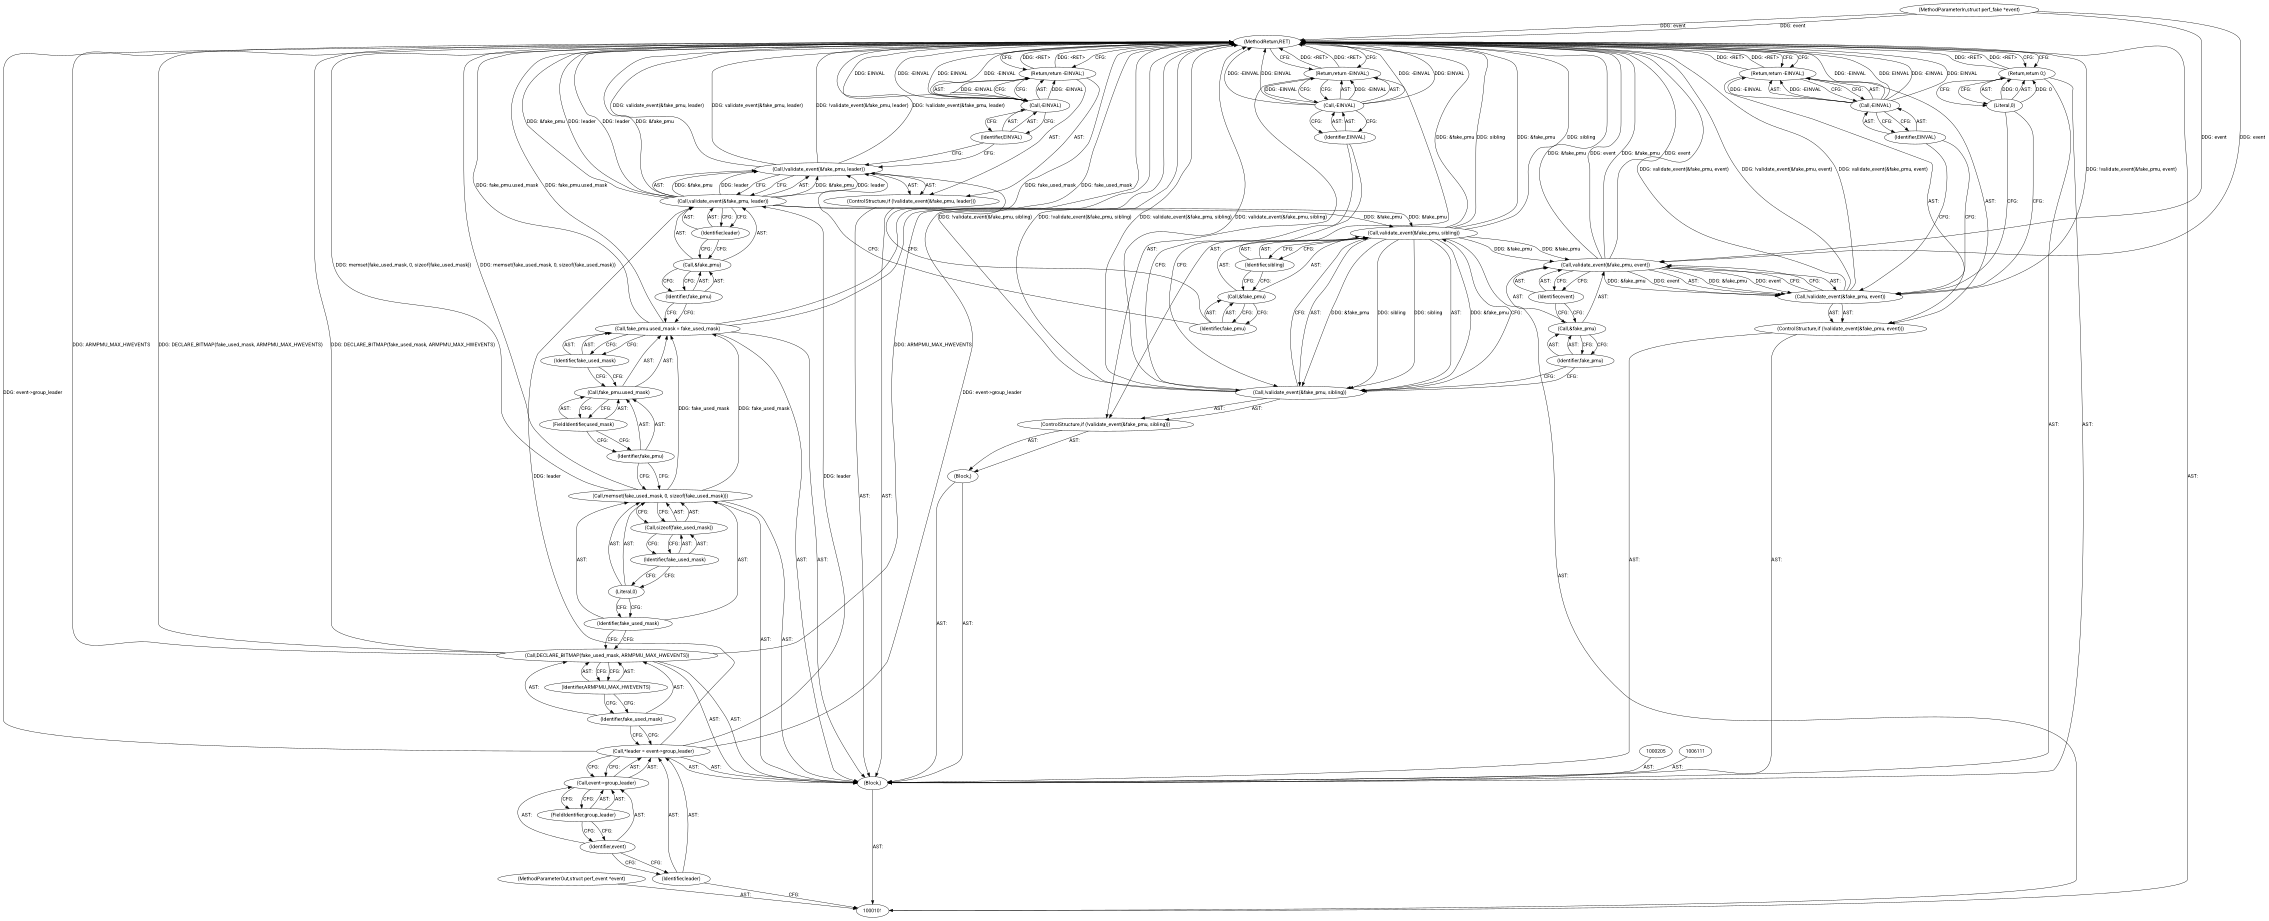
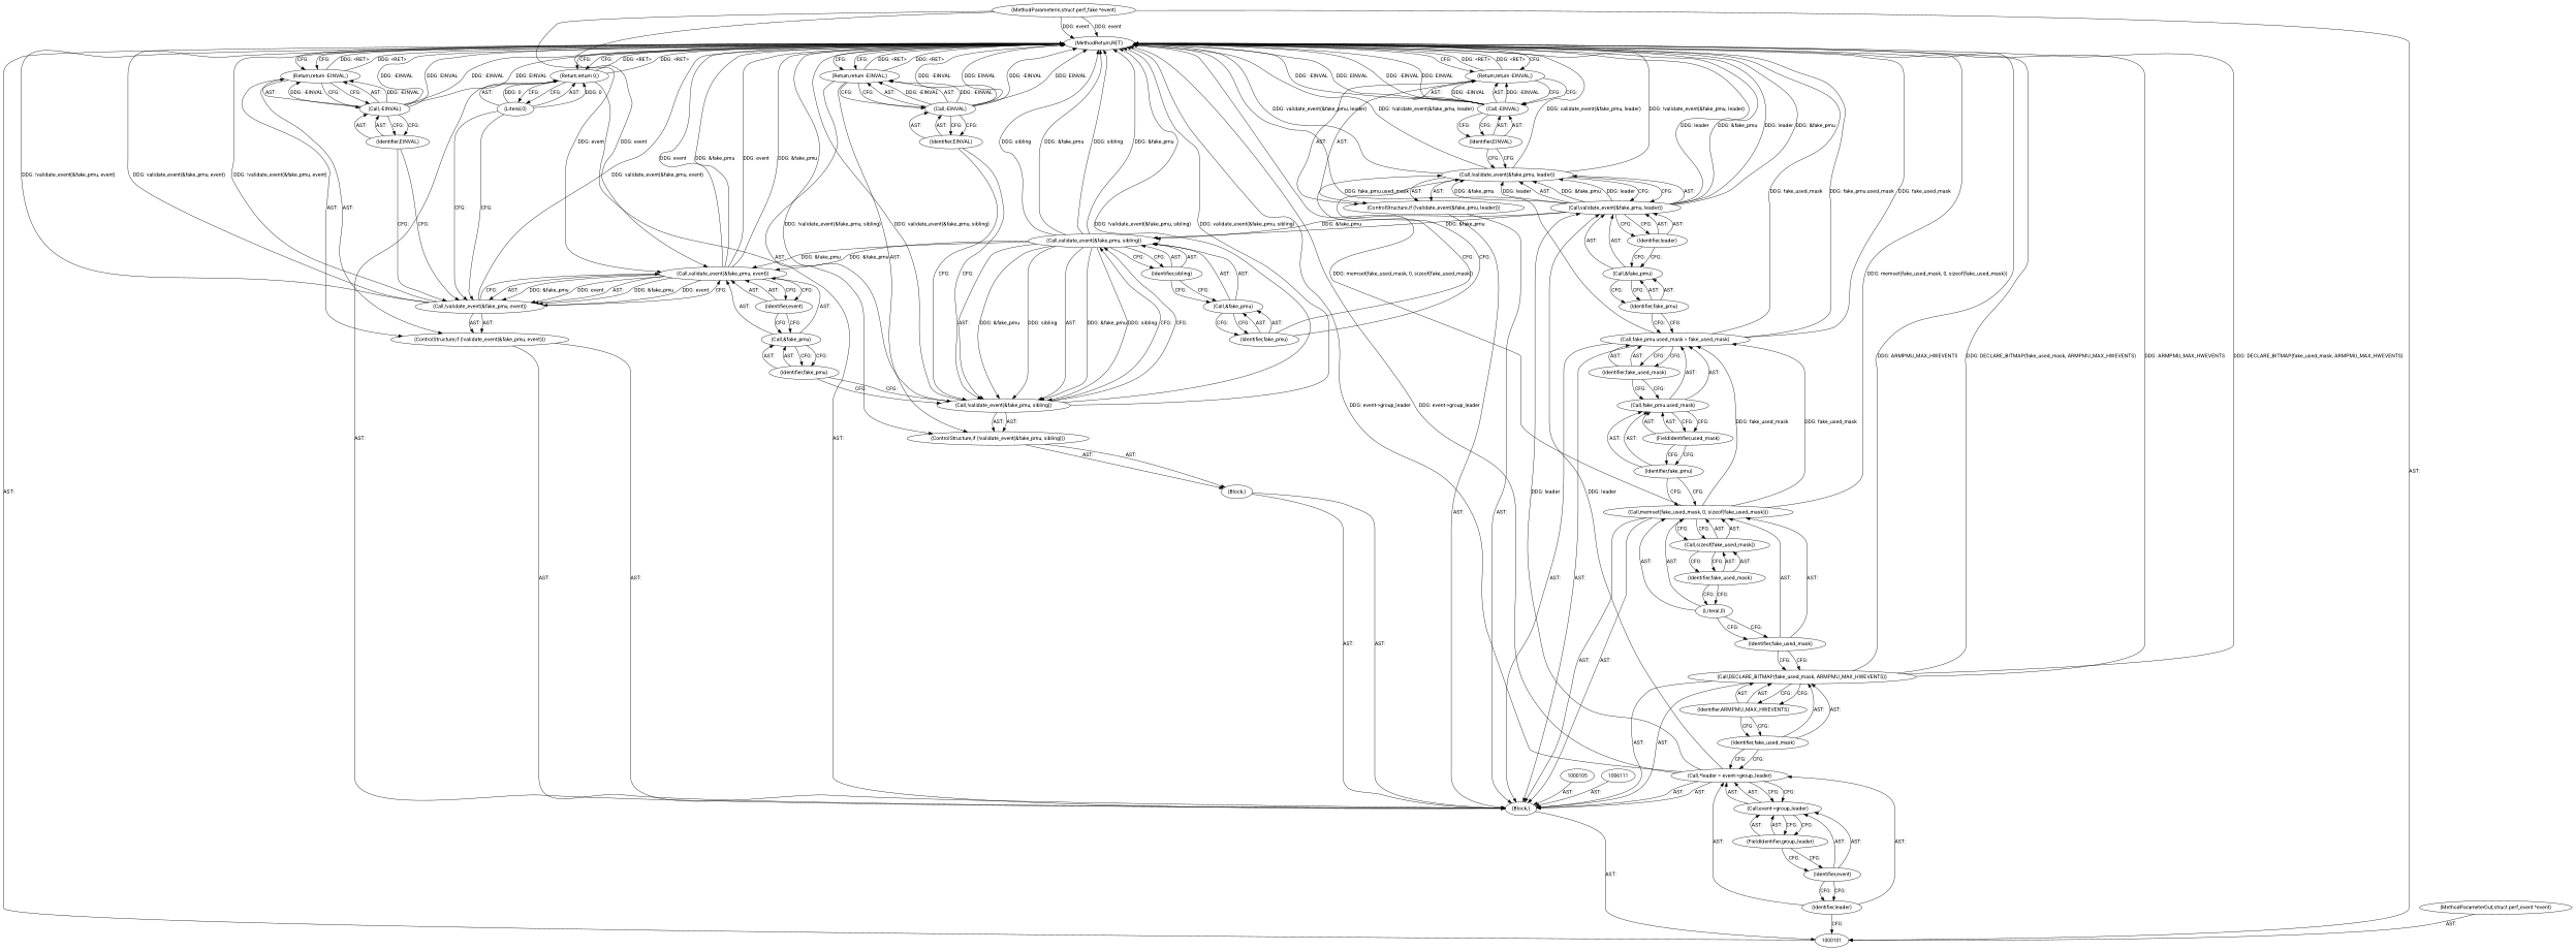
  digraph {
    fontname=Roboto
    node [fontname=Roboto]
    edge [fontname=Roboto]
    n1 [label="(MethodReturn,RET)"]
    n2 [label="(Return,return -EINVAL;)"]
    n3 [label="(Return,return -EINVAL;)"]
    n4 [label="(Return,return -EINVAL;)"]
    n5 [label="(Return,return 0;)"]
    n6 [label="(ControlStructure,if (!validate_event(&fake_pmu, leader)))"]
    n7 [label="(Call,-EINVAL)"]
    n8 [label="(ControlStructure,if (!validate_event(&fake_pmu, sibling)))"]
    n9 [label="(Call,-EINVAL)"]
    n10 [label="(ControlStructure,if (!validate_event(&fake_pmu, event)))"]
    n11 [label="(Call,-EINVAL)"]
    n12 [label="(Block,)"]
    n13 [label="(Literal,0)"]
    1000101
    n15 [label="(MethodParameterIn,struct perf_fake *event)"]
    n16 [label="(Call,validate_event(&fake_pmu, event))"]
    n17 [label="(Identifier,event)"]
    n18 [label="(Call,!validate_event(&fake_pmu, event))"]
    n19 [label="(MethodParameterOut,struct perf_event *event)"]
    n20 [label="(Call,memset(fake_used_mask, 0, sizeof(fake_used_mask)))"]
    n21 [label="(Call,sizeof(fake_used_mask))"]
    n22 [label="(Call,fake_pmu.used_mask = fake_used_mask)"]
    n23 [label="(Identifier,fake_used_mask)"]
    n24 [label="(Identifier,fake_used_mask)"]
    n25 [label="(Literal,0)"]
    n26 [label="(Identifier,fake_used_mask)"]
    n27 [label="(Call,DECLARE_BITMAP(fake_used_mask, ARMPMU_MAX_HWEVENTS))"]
    n28 [label="(Identifier,ARMPMU_MAX_HWEVENTS)"]
    n29 [label="(FieldIdentifier,used_mask)"]
    n30 [label="(Call,fake_pmu.used_mask)"]
    n31 [label="(Identifier,fake_pmu)"]
    n32 [label="(Call,&fake_pmu)"]
    n33 [label="(Identifier,fake_pmu)"]
    n34 [label="(Call,validate_event(&fake_pmu, leader))"]
    n35 [label="(Identifier,leader)"]
    n36 [label="(Call,!validate_event(&fake_pmu, leader))"]
    n37 [label="(Call,validate_event(&fake_pmu, sibling))"]
    n38 [label="(Identifier,sibling)"]
    n39 [label="(Call,!validate_event(&fake_pmu, sibling))"]
    n40 [label="(Identifier,EINVAL)"]
    n41 [label="(Block,)"]
    n42 [label="(Call,&fake_pmu)"]
    n43 [label="(Identifier,fake_pmu)"]
    n44 [label="(Identifier,EINVAL)"]
    n45 [label="(Call,&fake_pmu)"]
    n46 [label="(Identifier,fake_pmu)"]
    n47 [label="(Identifier,EINVAL)"]
    n48 [label="(Call,*leader = event->group_leader)"]
    n49 [label="(Call,event->group_leader)"]
    n50 [label="(FieldIdentifier,group_leader)"]
    n51 [label="(Identifier,leader)"]
    n52 [label="(Identifier,event)"]
    n53 [label="(Identifier,fake_used_mask)"]
-   1000105 [label=1000205]
+   1000105
    n55 [label=1006111]
    n1 -> n2 [label="CFG: "]
    n1 -> n2 [label="CFG: "]
    n1 -> n3 [label="CFG: "]
    n1 -> n3 [label="CFG: "]
    n1 -> n4 [label="CFG: "]
    n1 -> n4 [label="CFG: "]
    n1 -> n5 [label="CFG: "]
    n1 -> n5 [label="CFG: "]
    n2 -> n1 [label="DDG: <RET>"]
    n2 -> n1 [label="DDG: <RET>"]
    n2 -> n6 [label="AST: "]
    n2 -> n6 [label="AST: "]
    n2 -> n7 [label="CFG: "]
    n2 -> n7 [label="CFG: "]
    n3 -> n1 [label="DDG: <RET>"]
    n3 -> n1 [label="DDG: <RET>"]
    n3 -> n8 [label="AST: "]
    n3 -> n8 [label="AST: "]
    n3 -> n9 [label="CFG: "]
    n3 -> n9 [label="CFG: "]
    n4 -> n1 [label="DDG: <RET>"]
    n4 -> n1 [label="DDG: <RET>"]
    n4 -> n10 [label="AST: "]
    n4 -> n10 [label="AST: "]
    n4 -> n11 [label="CFG: "]
    n4 -> n11 [label="CFG: "]
    n5 -> n1 [label="DDG: <RET>"]
    n5 -> n1 [label="DDG: <RET>"]
    n5 -> n12 [label="AST: "]
    n5 -> n12 [label="AST: "]
    n5 -> n13 [label="CFG: "]
    n5 -> n13 [label="CFG: "]
    n6 -> n12 [label="AST: "]
    n6 -> n12 [label="AST: "]
    n7 -> n1 [label="DDG: -EINVAL"]
    n7 -> n1 [label="DDG: EINVAL"]
    n7 -> n1 [label="DDG: -EINVAL"]
    n7 -> n1 [label="DDG: EINVAL"]
    n7 -> n2 [label="AST: "]
    n7 -> n2 [label="DDG: -EINVAL"]
    n7 -> n2 [label="AST: "]
    n7 -> n2 [label="DDG: -EINVAL"]
    n7 -> n40 [label="CFG: "]
    n7 -> n40 [label="CFG: "]
    n8 -> n41 [label="AST: "]
    n8 -> n41 [label="AST: "]
    n9 -> n1 [label="DDG: -EINVAL"]
    n9 -> n1 [label="DDG: EINVAL"]
    n9 -> n1 [label="DDG: -EINVAL"]
    n9 -> n1 [label="DDG: EINVAL"]
    n9 -> n3 [label="AST: "]
    n9 -> n3 [label="DDG: -EINVAL"]
    n9 -> n3 [label="AST: "]
    n9 -> n3 [label="DDG: -EINVAL"]
    n9 -> n44 [label="CFG: "]
    n9 -> n44 [label="CFG: "]
    n10 -> n12 [label="AST: "]
    n10 -> n12 [label="AST: "]
    n11 -> n1 [label="DDG: -EINVAL"]
    n11 -> n1 [label="DDG: EINVAL"]
    n11 -> n1 [label="DDG: -EINVAL"]
    n11 -> n1 [label="DDG: EINVAL"]
    n11 -> n4 [label="AST: "]
    n11 -> n4 [label="DDG: -EINVAL"]
    n11 -> n4 [label="AST: "]
    n11 -> n4 [label="DDG: -EINVAL"]
    n11 -> n47 [label="CFG: "]
    n11 -> n47 [label="CFG: "]
    n12 -> 1000101 [label="AST: "]
    n13 -> n5 [label="AST: "]
    n13 -> n5 [label="DDG: 0"]
    n13 -> n5 [label="AST: "]
    n13 -> n5 [label="DDG: 0"]
    n13 -> n18 [label="CFG: "]
    n13 -> n18 [label="CFG: "]
    1000101 -> n1 [label="AST: "]
    n15 -> n1 [label="DDG: event"]
    n15 -> n1 [label="DDG: event"]
-   n37 -> 1000101 [label="AST: "]
+   n15 -> 1000101 [label="AST: "]
    n15 -> n16 [label="DDG: event"]
    n15 -> n16 [label="DDG: event"]
    n16 -> n1 [label="DDG: event"]
    n16 -> n1 [label="DDG: &fake_pmu"]
    n16 -> n1 [label="DDG: event"]
    n16 -> n1 [label="DDG: &fake_pmu"]
    n16 -> n17 [label="CFG: "]
    n16 -> n17 [label="CFG: "]
    n16 -> n18 [label="AST: "]
    n16 -> n18 [label="DDG: &fake_pmu"]
    n16 -> n18 [label="DDG: event"]
    n16 -> n18 [label="AST: "]
    n16 -> n18 [label="DDG: &fake_pmu"]
    n16 -> n18 [label="DDG: event"]
    n17 -> n16 [label="AST: "]
    n17 -> n16 [label="AST: "]
    n17 -> n45 [label="CFG: "]
    n17 -> n45 [label="CFG: "]
    n18 -> n1 [label="DDG: validate_event(&fake_pmu, event)"]
    n18 -> n1 [label="DDG: !validate_event(&fake_pmu, event)"]
    n18 -> n1 [label="DDG: validate_event(&fake_pmu, event)"]
    n18 -> n1 [label="DDG: !validate_event(&fake_pmu, event)"]
    n18 -> n10 [label="AST: "]
    n18 -> n10 [label="AST: "]
    n18 -> n16 [label="CFG: "]
    n18 -> n16 [label="CFG: "]
    n19 -> 1000101 [label="AST: "]
    n20 -> n1 [label="DDG: memset(fake_used_mask, 0, sizeof(fake_used_mask))"]
    n20 -> n1 [label="DDG: memset(fake_used_mask, 0, sizeof(fake_used_mask))"]
    n20 -> n12 [label="AST: "]
    n20 -> n12 [label="AST: "]
    n20 -> n21 [label="CFG: "]
    n20 -> n21 [label="CFG: "]
    n20 -> n22 [label="DDG: fake_used_mask"]
    n20 -> n22 [label="DDG: fake_used_mask"]
    n21 -> n20 [label="AST: "]
    n21 -> n20 [label="AST: "]
    n21 -> n23 [label="CFG: "]
    n21 -> n23 [label="CFG: "]
    n22 -> n1 [label="DDG: fake_used_mask"]
    n22 -> n1 [label="DDG: fake_pmu.used_mask"]
    n22 -> n1 [label="DDG: fake_used_mask"]
    n22 -> n1 [label="DDG: fake_pmu.used_mask"]
    n22 -> n12 [label="AST: "]
    n22 -> n12 [label="AST: "]
    n22 -> n24 [label="CFG: "]
    n22 -> n24 [label="CFG: "]
    n23 -> n21 [label="AST: "]
    n23 -> n21 [label="AST: "]
    n23 -> n25 [label="CFG: "]
    n23 -> n25 [label="CFG: "]
    n24 -> n22 [label="AST: "]
    n24 -> n22 [label="AST: "]
    n24 -> n30 [label="CFG: "]
    n24 -> n30 [label="CFG: "]
    n25 -> n20 [label="AST: "]
    n25 -> n20 [label="AST: "]
    n25 -> n26 [label="CFG: "]
    n25 -> n26 [label="CFG: "]
    n26 -> n20 [label="AST: "]
    n26 -> n20 [label="AST: "]
    n26 -> n27 [label="CFG: "]
    n26 -> n27 [label="CFG: "]
    n27 -> n1 [label="DDG: ARMPMU_MAX_HWEVENTS"]
    n27 -> n1 [label="DDG: DECLARE_BITMAP(fake_used_mask, ARMPMU_MAX_HWEVENTS)"]
    n27 -> n1 [label="DDG: ARMPMU_MAX_HWEVENTS"]
    n27 -> n1 [label="DDG: DECLARE_BITMAP(fake_used_mask, ARMPMU_MAX_HWEVENTS)"]
    n27 -> n12 [label="AST: "]
    n27 -> n12 [label="AST: "]
    n27 -> n28 [label="CFG: "]
    n27 -> n28 [label="CFG: "]
    n28 -> n27 [label="AST: "]
    n28 -> n27 [label="AST: "]
    n28 -> n53 [label="CFG: "]
    n28 -> n53 [label="CFG: "]
    n29 -> n30 [label="AST: "]
    n29 -> n30 [label="AST: "]
    n29 -> n31 [label="CFG: "]
    n29 -> n31 [label="CFG: "]
    n30 -> n22 [label="AST: "]
    n30 -> n22 [label="AST: "]
    n30 -> n29 [label="CFG: "]
    n30 -> n29 [label="CFG: "]
    n31 -> n20 [label="CFG: "]
    n31 -> n20 [label="CFG: "]
    n31 -> n30 [label="AST: "]
    n31 -> n30 [label="AST: "]
    n32 -> n33 [label="CFG: "]
    n32 -> n33 [label="CFG: "]
    n32 -> n34 [label="AST: "]
    n32 -> n34 [label="AST: "]
    n33 -> n22 [label="CFG: "]
    n33 -> n22 [label="CFG: "]
    n33 -> n32 [label="AST: "]
    n33 -> n32 [label="AST: "]
    n34 -> n1 [label="DDG: leader"]
    n34 -> n1 [label="DDG: &fake_pmu"]
    n34 -> n1 [label="DDG: leader"]
    n34 -> n1 [label="DDG: &fake_pmu"]
    n34 -> n35 [label="CFG: "]
    n34 -> n35 [label="CFG: "]
    n34 -> n36 [label="AST: "]
    n34 -> n36 [label="DDG: &fake_pmu"]
    n34 -> n36 [label="DDG: leader"]
    n34 -> n36 [label="AST: "]
    n34 -> n36 [label="DDG: &fake_pmu"]
    n34 -> n36 [label="DDG: leader"]
    n34 -> n37 [label="DDG: &fake_pmu"]
    n34 -> n37 [label="DDG: &fake_pmu"]
    n35 -> n32 [label="CFG: "]
    n35 -> n32 [label="CFG: "]
    n35 -> n34 [label="AST: "]
    n35 -> n34 [label="AST: "]
    n36 -> n1 [label="DDG: validate_event(&fake_pmu, leader)"]
    n36 -> n1 [label="DDG: !validate_event(&fake_pmu, leader)"]
    n36 -> n1 [label="DDG: validate_event(&fake_pmu, leader)"]
    n36 -> n1 [label="DDG: !validate_event(&fake_pmu, leader)"]
    n36 -> n6 [label="AST: "]
    n36 -> n6 [label="AST: "]
    n36 -> n34 [label="CFG: "]
    n36 -> n34 [label="CFG: "]
    n37 -> n1 [label="DDG: sibling"]
    n37 -> n1 [label="DDG: &fake_pmu"]
    n37 -> n1 [label="DDG: sibling"]
    n37 -> n1 [label="DDG: &fake_pmu"]
    n37 -> n16 [label="DDG: &fake_pmu"]
    n37 -> n16 [label="DDG: &fake_pmu"]
    n37 -> n38 [label="CFG: "]
    n37 -> n38 [label="CFG: "]
    n37 -> n39 [label="AST: "]
    n37 -> n39 [label="DDG: &fake_pmu"]
    n37 -> n39 [label="DDG: sibling"]
    n37 -> n39 [label="AST: "]
    n37 -> n39 [label="DDG: &fake_pmu"]
    n37 -> n39 [label="DDG: sibling"]
    n38 -> n37 [label="AST: "]
    n38 -> n37 [label="AST: "]
    n38 -> n42 [label="CFG: "]
    n38 -> n42 [label="CFG: "]
    n39 -> n1 [label="DDG: !validate_event(&fake_pmu, sibling)"]
    n39 -> n1 [label="DDG: validate_event(&fake_pmu, sibling)"]
    n39 -> n1 [label="DDG: !validate_event(&fake_pmu, sibling)"]
    n39 -> n1 [label="DDG: validate_event(&fake_pmu, sibling)"]
    n39 -> n8 [label="AST: "]
    n39 -> n8 [label="AST: "]
    n39 -> n37 [label="CFG: "]
    n39 -> n37 [label="CFG: "]
    n40 -> n7 [label="AST: "]
    n40 -> n7 [label="AST: "]
    n40 -> n36 [label="CFG: "]
    n40 -> n36 [label="CFG: "]
    n41 -> n12 [label="AST: "]
    n41 -> n12 [label="AST: "]
    n42 -> n37 [label="AST: "]
    n42 -> n37 [label="AST: "]
    n42 -> n43 [label="CFG: "]
    n42 -> n43 [label="CFG: "]
    n43 -> n36 [label="CFG: "]
    n43 -> n36 [label="CFG: "]
    n43 -> n42 [label="AST: "]
    n43 -> n42 [label="AST: "]
    n44 -> n9 [label="AST: "]
    n44 -> n9 [label="AST: "]
    n44 -> n39 [label="CFG: "]
    n44 -> n39 [label="CFG: "]
    n45 -> n16 [label="AST: "]
    n45 -> n16 [label="AST: "]
    n45 -> n46 [label="CFG: "]
    n45 -> n46 [label="CFG: "]
    n46 -> n39 [label="CFG: "]
    n46 -> n39 [label="CFG: "]
    n46 -> n45 [label="AST: "]
    n46 -> n45 [label="AST: "]
    n47 -> n11 [label="AST: "]
    n47 -> n11 [label="AST: "]
    n47 -> n18 [label="CFG: "]
    n47 -> n18 [label="CFG: "]
    n48 -> n1 [label="DDG: event->group_leader"]
    n48 -> n1 [label="DDG: event->group_leader"]
    n48 -> n12 [label="AST: "]
    n48 -> n12 [label="AST: "]
    n48 -> n34 [label="DDG: leader"]
    n48 -> n34 [label="DDG: leader"]
    n48 -> n49 [label="CFG: "]
    n48 -> n49 [label="CFG: "]
    n49 -> n48 [label="AST: "]
    n49 -> n48 [label="AST: "]
    n49 -> n50 [label="CFG: "]
    n49 -> n50 [label="CFG: "]
    n50 -> n49 [label="AST: "]
    n50 -> n49 [label="AST: "]
    n50 -> n52 [label="CFG: "]
    n50 -> n52 [label="CFG: "]
    n51 -> 1000101 [label="CFG: "]
    n51 -> n48 [label="AST: "]
    n51 -> n48 [label="AST: "]
    n52 -> n49 [label="AST: "]
    n52 -> n49 [label="AST: "]
    n52 -> n51 [label="CFG: "]
    n52 -> n51 [label="CFG: "]
    n53 -> n27 [label="AST: "]
    n53 -> n27 [label="AST: "]
    n53 -> n48 [label="CFG: "]
    n53 -> n48 [label="CFG: "]
    1000105 -> n12 [label="AST: "]
    n55 -> n12 [label="AST: "]
  }
